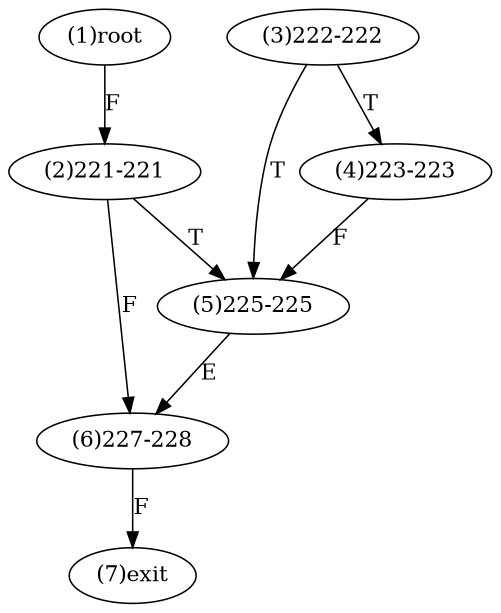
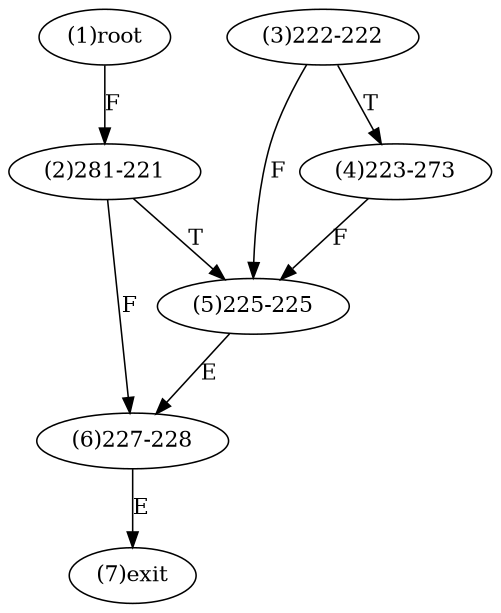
  digraph {
    n1 [label="(1)root"]
-   n2 [label="(2)221-221"]
+   n2 [label="(2)281-221"]
    n3 [label="(6)227-228"]
    n4 [label="(5)225-225"]
    n5 [label="(3)222-222"]
-   n6 [label="(4)223-223"]
+   n6 [label="(4)223-273"]
    n7 [label="(7)exit"]
    n1 -> n2 [label=F]
    n2 -> n3 [label=F]
    n2 -> n4 [label=T]
-   n3 -> n7 [label=F]
+   n3 -> n7 [label=E]
    n4 -> n3 [label=E]
-   n5 -> n4 [label=T]
+   n5 -> n4 [label=F]
    n5 -> n6 [label=T]
    n6 -> n4 [label=F]
  }
